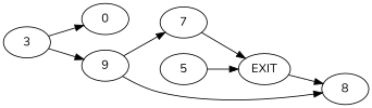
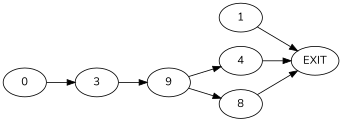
  digraph {
    fontname=Nunito
    rankdir=LR
    node [fontname=Nunito]
    edge [fontname=Nunito]
    n1 [label=EXIT]
-   1 [label=5]
+   1
    n3 [label=0]
    3
    n5 [label=9]
-   7
+   7 [label=4]
    8
    1 -> n1
-   3 -> n3
+   n3 -> 3
    3 -> n5
    n5 -> 7
    n5 -> 8
    7 -> n1
-   n1 -> 8
+   8 -> n1
  }
